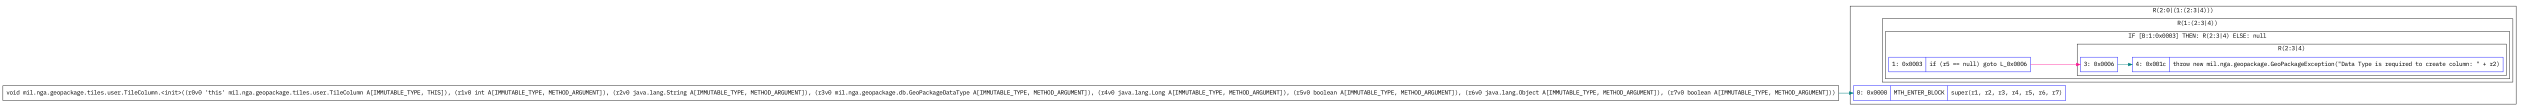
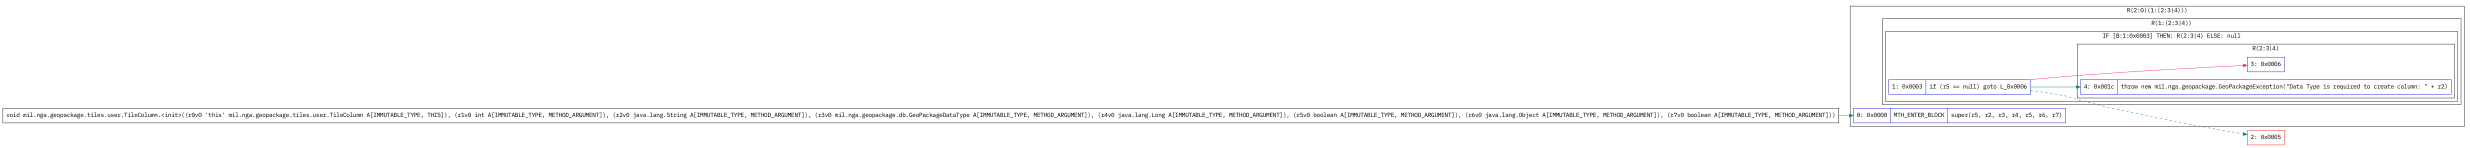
  digraph {
    fontname="IBM Plex Mono"
    rankdir=LR
    node [color=blue fontname="IBM Plex Mono" shape=record]
    edge [color=teal fontname="IBM Plex Mono"]
    n1 [label="{3\:\ 0x0006}"]
    n2 [label="{4\:\ 0x001c|throw new mil.nga.geopackage.GeoPackageException(\"Data Type is required to create column: \" + r2)\l}"]
    n3 [label="{1\:\ 0x0003|if (r5 == null) goto L_0x0006\l}"]
-   n4 [label="{0\:\ 0x0000|MTH_ENTER_BLOCK\l|super(r1, r2, r3, r4, r5, r6, r7)\l}"]
+   n4 [label="{0\:\ 0x0000|MTH_ENTER_BLOCK\l|super(r5, r2, r3, r4, r5, r6, r7)\l}"]
+   n5 [color=red label="{2\:\ 0x0005}"]
    n6 [label="{void mil.nga.geopackage.tiles.user.TileColumn.\<init\>((r0v0 'this' mil.nga.geopackage.tiles.user.TileColumn A[IMMUTABLE_TYPE, THIS]), (r1v0 int A[IMMUTABLE_TYPE, METHOD_ARGUMENT]), (r2v0 java.lang.String A[IMMUTABLE_TYPE, METHOD_ARGUMENT]), (r3v0 mil.nga.geopackage.db.GeoPackageDataType A[IMMUTABLE_TYPE, METHOD_ARGUMENT]), (r4v0 java.lang.Long A[IMMUTABLE_TYPE, METHOD_ARGUMENT]), (r5v0 boolean A[IMMUTABLE_TYPE, METHOD_ARGUMENT]), (r6v0 java.lang.Object A[IMMUTABLE_TYPE, METHOD_ARGUMENT]), (r7v0 boolean A[IMMUTABLE_TYPE, METHOD_ARGUMENT])) }" color=""]
    subgraph cluster_1 {
      label="R(2:0|(1:(2:3|4)))"
      n4
      subgraph cluster_2 {
        label="R(1:(2:3|4))"
        subgraph cluster_3 {
          label="IF [B:1:0x0003] THEN: R(2:3|4) ELSE: null"
          n3
          subgraph cluster_4 {
            label="R(2:3|4)"
            n1
            n2
          }
        }
      }
    }
-   n1 -> n2
+   n3 -> n2
    n3 -> n1 [color=deeppink]
+   n3 -> n5 [style=dashed]
    n6 -> n4
  }
